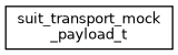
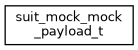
  digraph {
    rankdir=LR
-   n1 [color=black fillcolor=white fontname=Helvetica fontsize=10 height=0.2 label="suit_transport_mock\l_payload_t" shape=record style=filled width=0.4]
+   n1 [color=black fillcolor=white fontname=Helvetica fontsize=10 height=0.2 label="suit_mock_mock\l_payload_t" shape=record style=filled width=0.4]
  }
